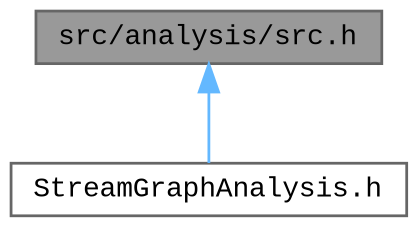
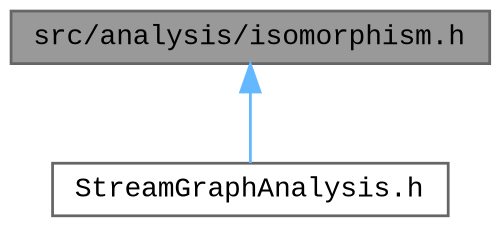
  digraph {
    fontname="Liberation Mono"
    node [fontname="Liberation Mono" fontsize=10 shape=box style=filled]
-   n1 [color=gray40 fillcolor=grey60 fontcolor=black height=0.2 label="src/analysis/src.h" width=0.4]
+   n1 [color=gray40 fillcolor=grey60 fontcolor=black height=0.2 label="src/analysis/isomorphism.h" width=0.4]
    n2 [color=grey40 fillcolor=white height=0.2 label="StreamGraphAnalysis.h" width=0.4]
    n1 -> n2 [color=steelblue1 dir=back fontname="Liberation Mono" fontsize=10 labelfontname=Helvetica labelfontsize=10 style=solid]
  }
